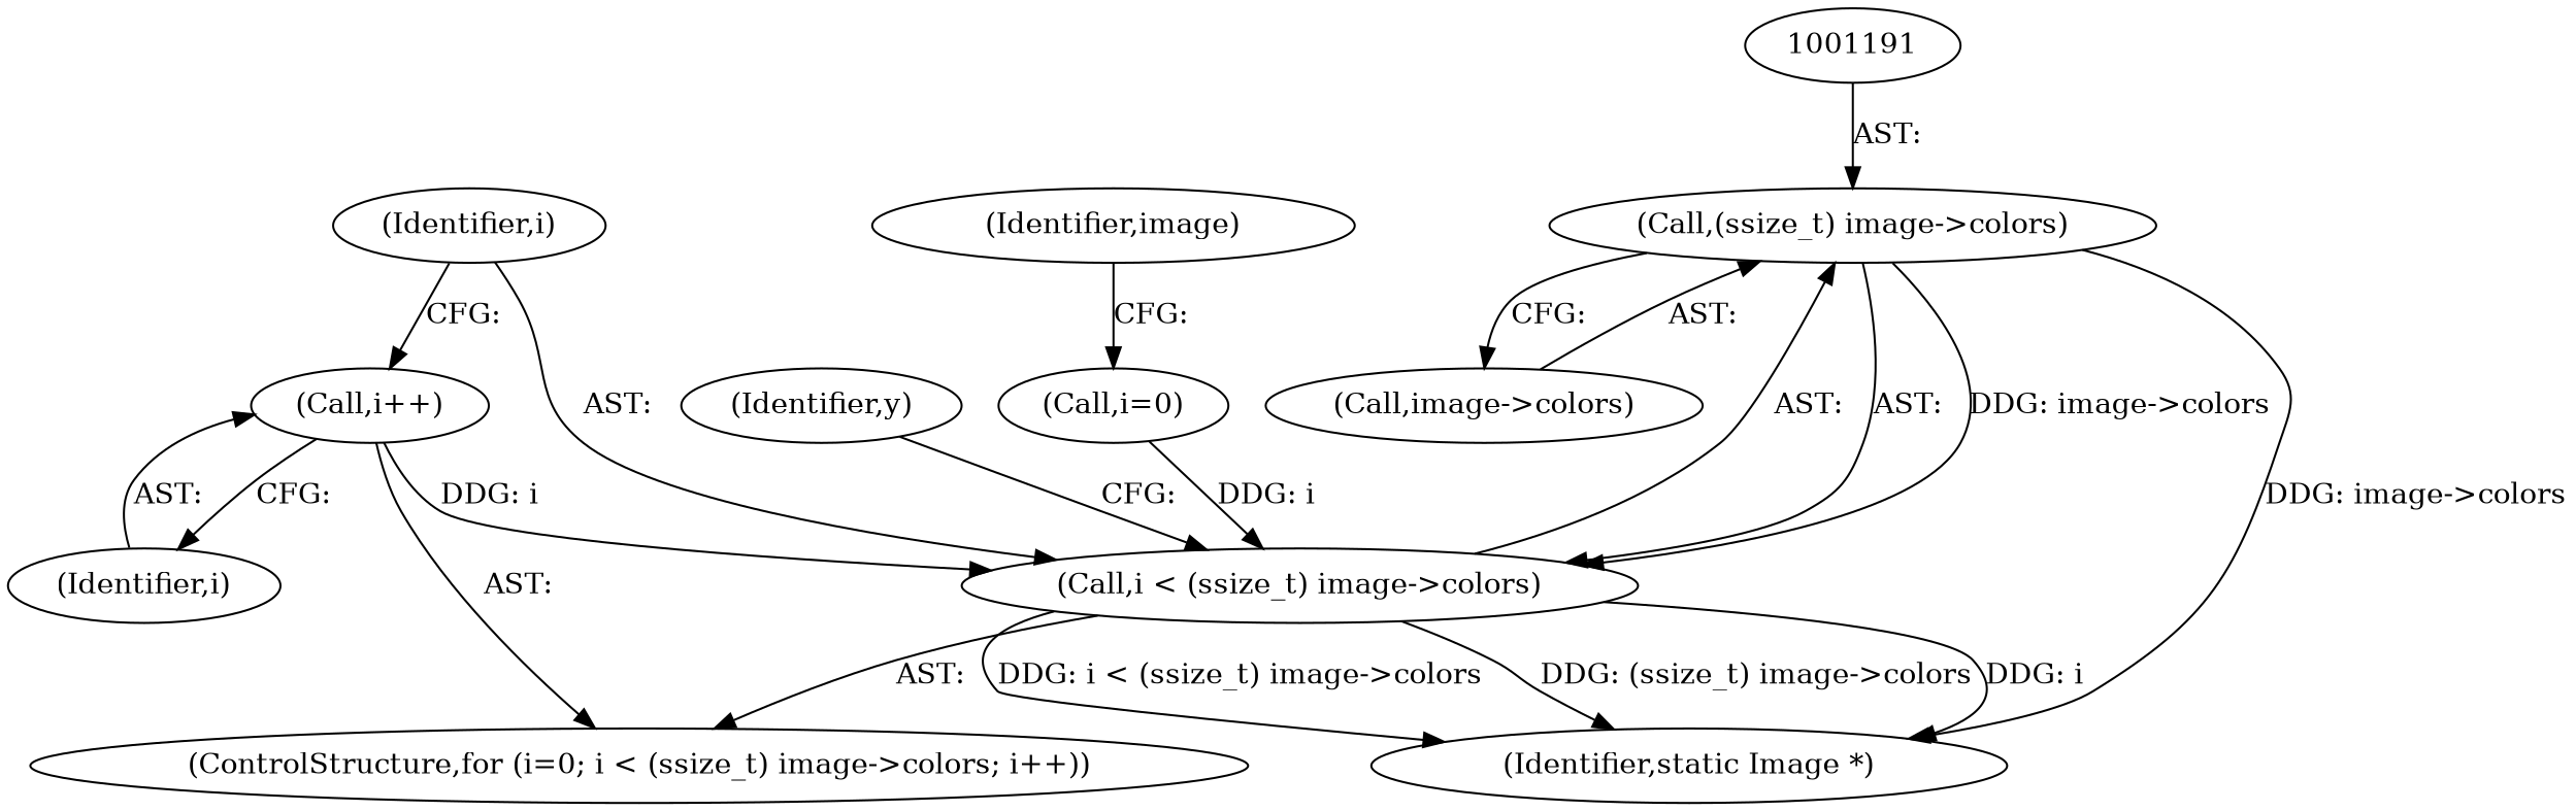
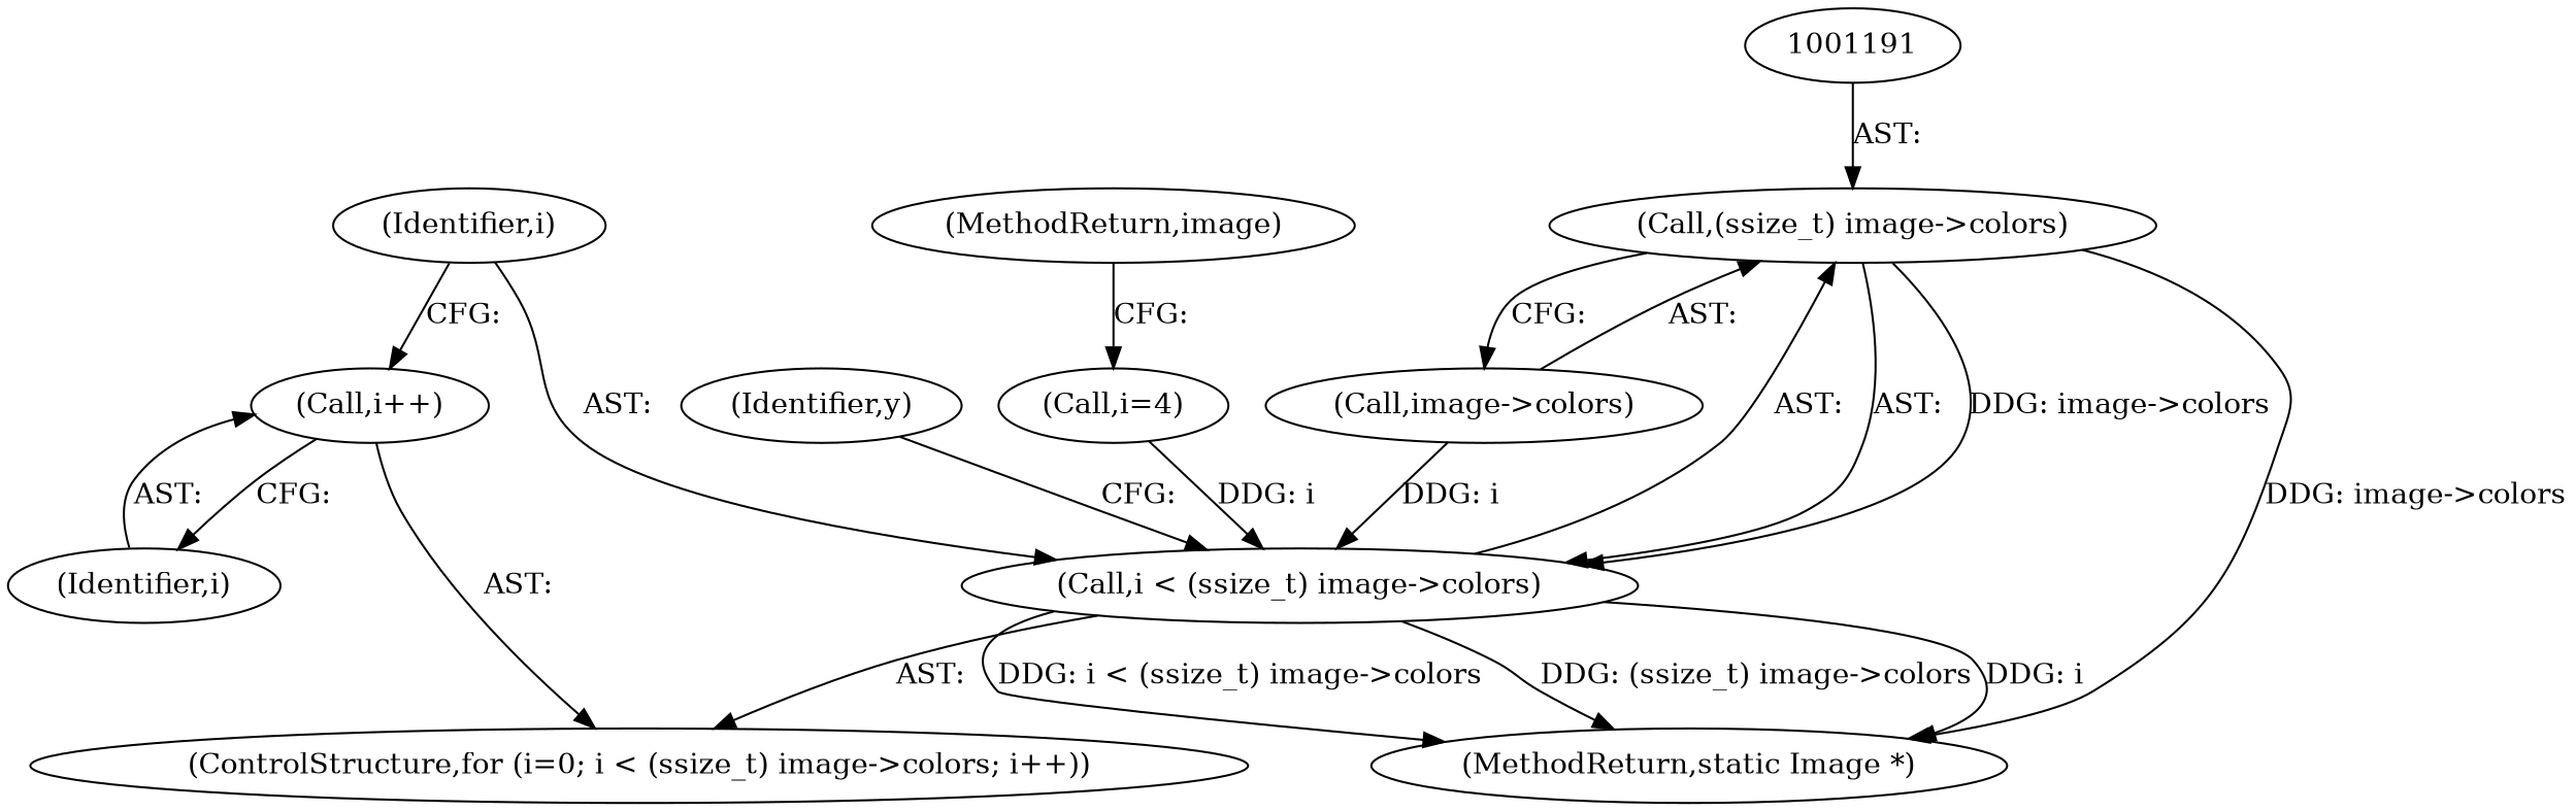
  digraph {
    n1 [label="(Call,(ssize_t) image->colors)"]
    n2 [label="(Call,i < (ssize_t) image->colors)"]
-   n3 [label="(Identifier,static Image *)"]
+   n3 [label="(MethodReturn,static Image *)"]
    n4 [label="(Call,image->colors)"]
    n5 [label="(ControlStructure,for (i=0; i < (ssize_t) image->colors; i++))"]
    n6 [label="(Call,i++)"]
    n7 [label="(Identifier,i)"]
    n8 [label="(Identifier,y)"]
-   n9 [label="(Identifier,image)"]
-   n10 [label="(Call,i=0)"]
+   n9 [label="(MethodReturn,image)"]
+   n10 [label="(Call,i=4)"]
    n11 [label="(Identifier,i)"]
    n12 [label=1001191]
    n1 -> n2 [label="AST: "]
    n1 -> n2 [label="DDG: image->colors"]
    n1 -> n3 [label="DDG: image->colors"]
    n1 -> n4 [label="CFG: "]
    n2 -> n1 [label="AST: "]
    n2 -> n3 [label="DDG: (ssize_t) image->colors"]
    n2 -> n3 [label="DDG: i"]
    n2 -> n3 [label="DDG: i < (ssize_t) image->colors"]
    n2 -> n5 [label="AST: "]
    n4 -> n1 [label="AST: "]
-   n6 -> n2 [label="DDG: i"]
+   n4 -> n2 [label="DDG: i"]
    n6 -> n5 [label="AST: "]
    n6 -> n7 [label="CFG: "]
    n7 -> n6 [label="AST: "]
    n8 -> n2 [label="CFG: "]
    n9 -> n10 [label="CFG: "]
    n10 -> n2 [label="DDG: i"]
    n11 -> n2 [label="AST: "]
    n11 -> n6 [label="CFG: "]
    n12 -> n1 [label="AST: "]
  }
